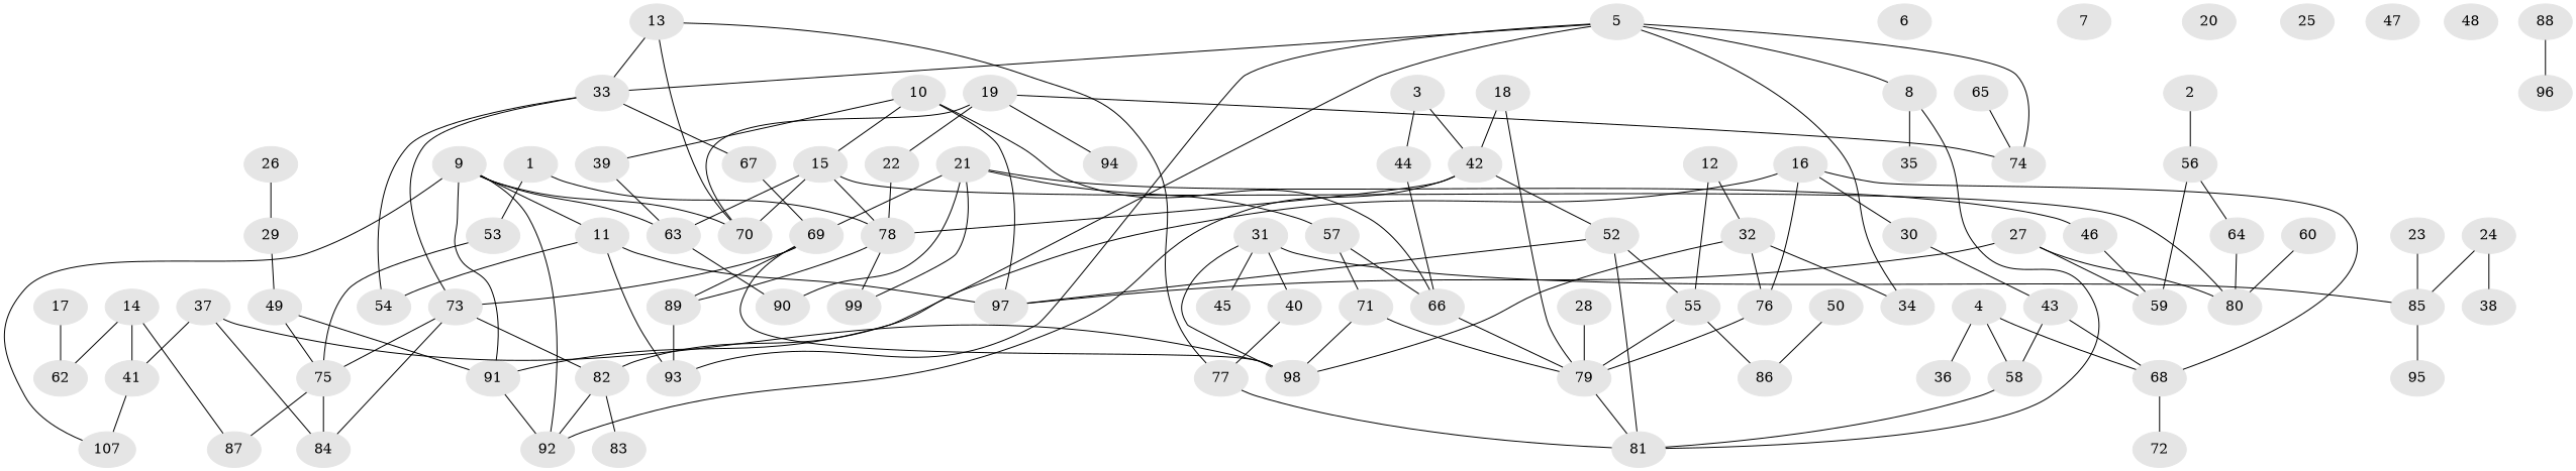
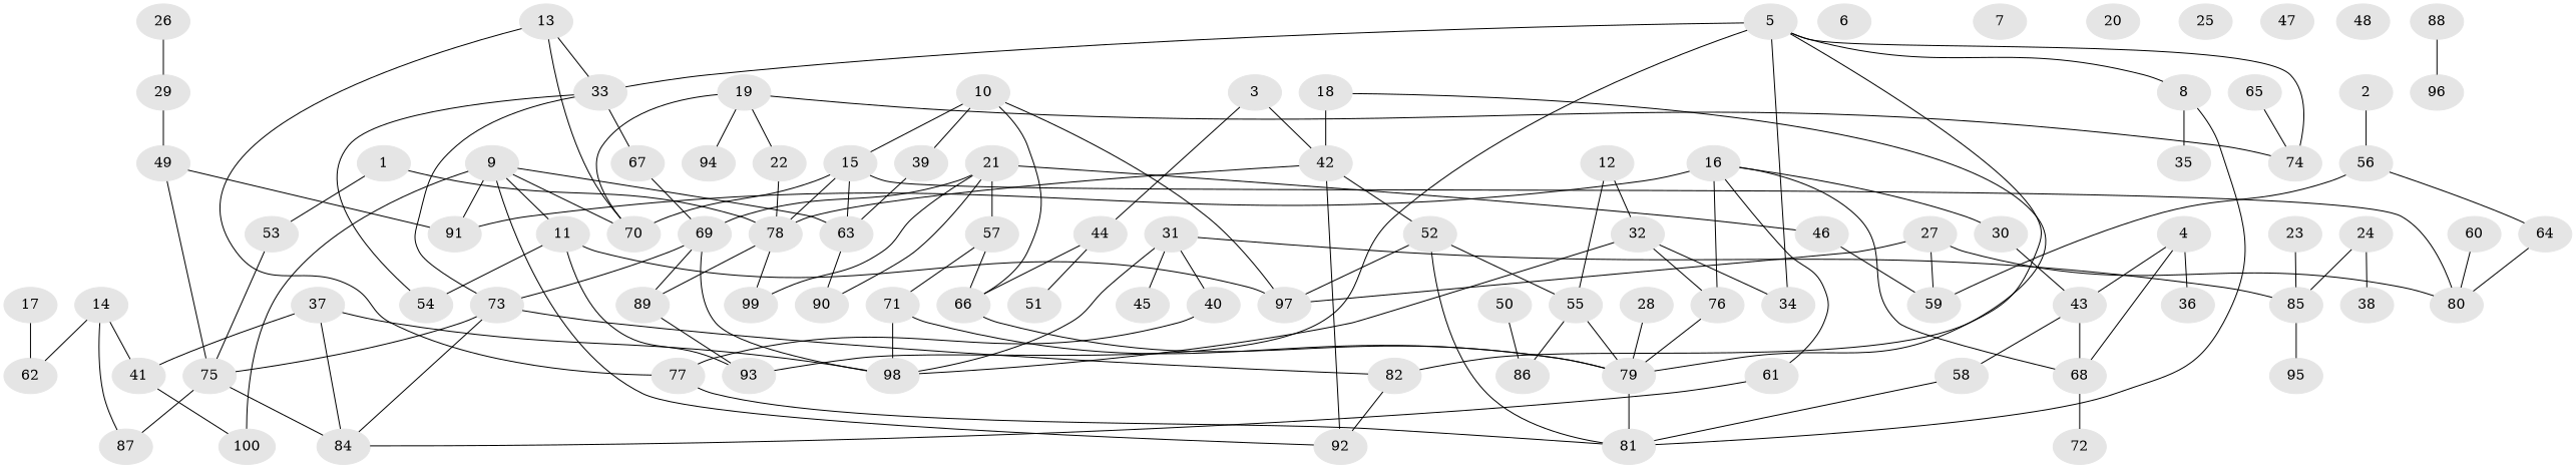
  graph {
    node [color=gray90 style=filled]
    1
    53
    78
    75
    99
    89
    2
    56
    59
    64
    3
    42
    44
    92
    52
    66
+   51
    4
    36
    58
    68
    81
    5
    8
    33
    34
    74
    82
    93
    35
    54
    67
    73
-   83
    6
    7
    9
    11
    63
    70
    91
-   100 [label=107]
+   100
    97
    90
    10
    15
    39
    80
    79
    12
    32
    55
    76
    98
    86
    13
    77
    14
    41
    62
    87
    16
    30
+   61
    43
    84
    72
    17
    18
    19
    22
    94
    20
    21
    46
    57
    69
    71
    23
    85
    95
    24
    38
    25
    26
    29
    49
    27
    28
    31
    40
    45
    37
    47
    48
    50
    60
    65
    88
    96
    1 -- 53
    1 -- 78
    53 -- 75
    78 -- 99
    78 -- 89
    75 -- 87
    75 -- 84
    89 -- 93
    2 -- 56
    56 -- 59
    56 -- 64
    64 -- 80
    3 -- 42
    3 -- 44
    42 -- 78
    42 -- 92
    42 -- 52
    44 -- 66
+   44 -- 51
    52 -- 81
    52 -- 97
    52 -- 55
    66 -- 79
    4 -- 36
-   4 -- 58
+   4 -- 43
    4 -- 68
    58 -- 81
    68 -- 72
    5 -- 8
    5 -- 33
    5 -- 34
    5 -- 74
    5 -- 82
    5 -- 93
    8 -- 81
    8 -- 35
    33 -- 54
    33 -- 67
    33 -- 73
    82 -- 92
-   82 -- 83
    67 -- 69
    73 -- 75
    73 -- 82
    73 -- 84
    9 -- 92
    9 -- 11
    9 -- 63
    9 -- 70
    9 -- 91
    9 -- 100
    11 -- 93
    11 -- 54
    11 -- 97
    63 -- 90
-   91 -- 92
    10 -- 66
    10 -- 97
    10 -- 15
    10 -- 39
    15 -- 78
    15 -- 63
    15 -- 70
    15 -- 80
    39 -- 63
    79 -- 81
    12 -- 32
    12 -- 55
    32 -- 34
    32 -- 76
    32 -- 98
    55 -- 79
    55 -- 86
    76 -- 79
    13 -- 33
    13 -- 70
    13 -- 77
    77 -- 81
    14 -- 41
    14 -- 62
    14 -- 87
    41 -- 100
    16 -- 68
    16 -- 91
    16 -- 76
    16 -- 30
+   16 -- 61
    30 -- 43
+   61 -- 84
    43 -- 58
    43 -- 68
    17 -- 62
    18 -- 42
    18 -- 79
    19 -- 74
    19 -- 70
    19 -- 22
    19 -- 94
    22 -- 78
    21 -- 99
    21 -- 90
    21 -- 46
    21 -- 57
    21 -- 69
    46 -- 59
    57 -- 66
    57 -- 71
    69 -- 89
    69 -- 73
    69 -- 98
    71 -- 79
    71 -- 98
    23 -- 85
    85 -- 95
    24 -- 85
    24 -- 38
    26 -- 29
    29 -- 49
    49 -- 75
    49 -- 91
    27 -- 59
    27 -- 97
    27 -- 80
    28 -- 79
    31 -- 98
    31 -- 85
    31 -- 40
    31 -- 45
    40 -- 77
    37 -- 98
    37 -- 41
    37 -- 84
    50 -- 86
    60 -- 80
    65 -- 74
    88 -- 96
  }
